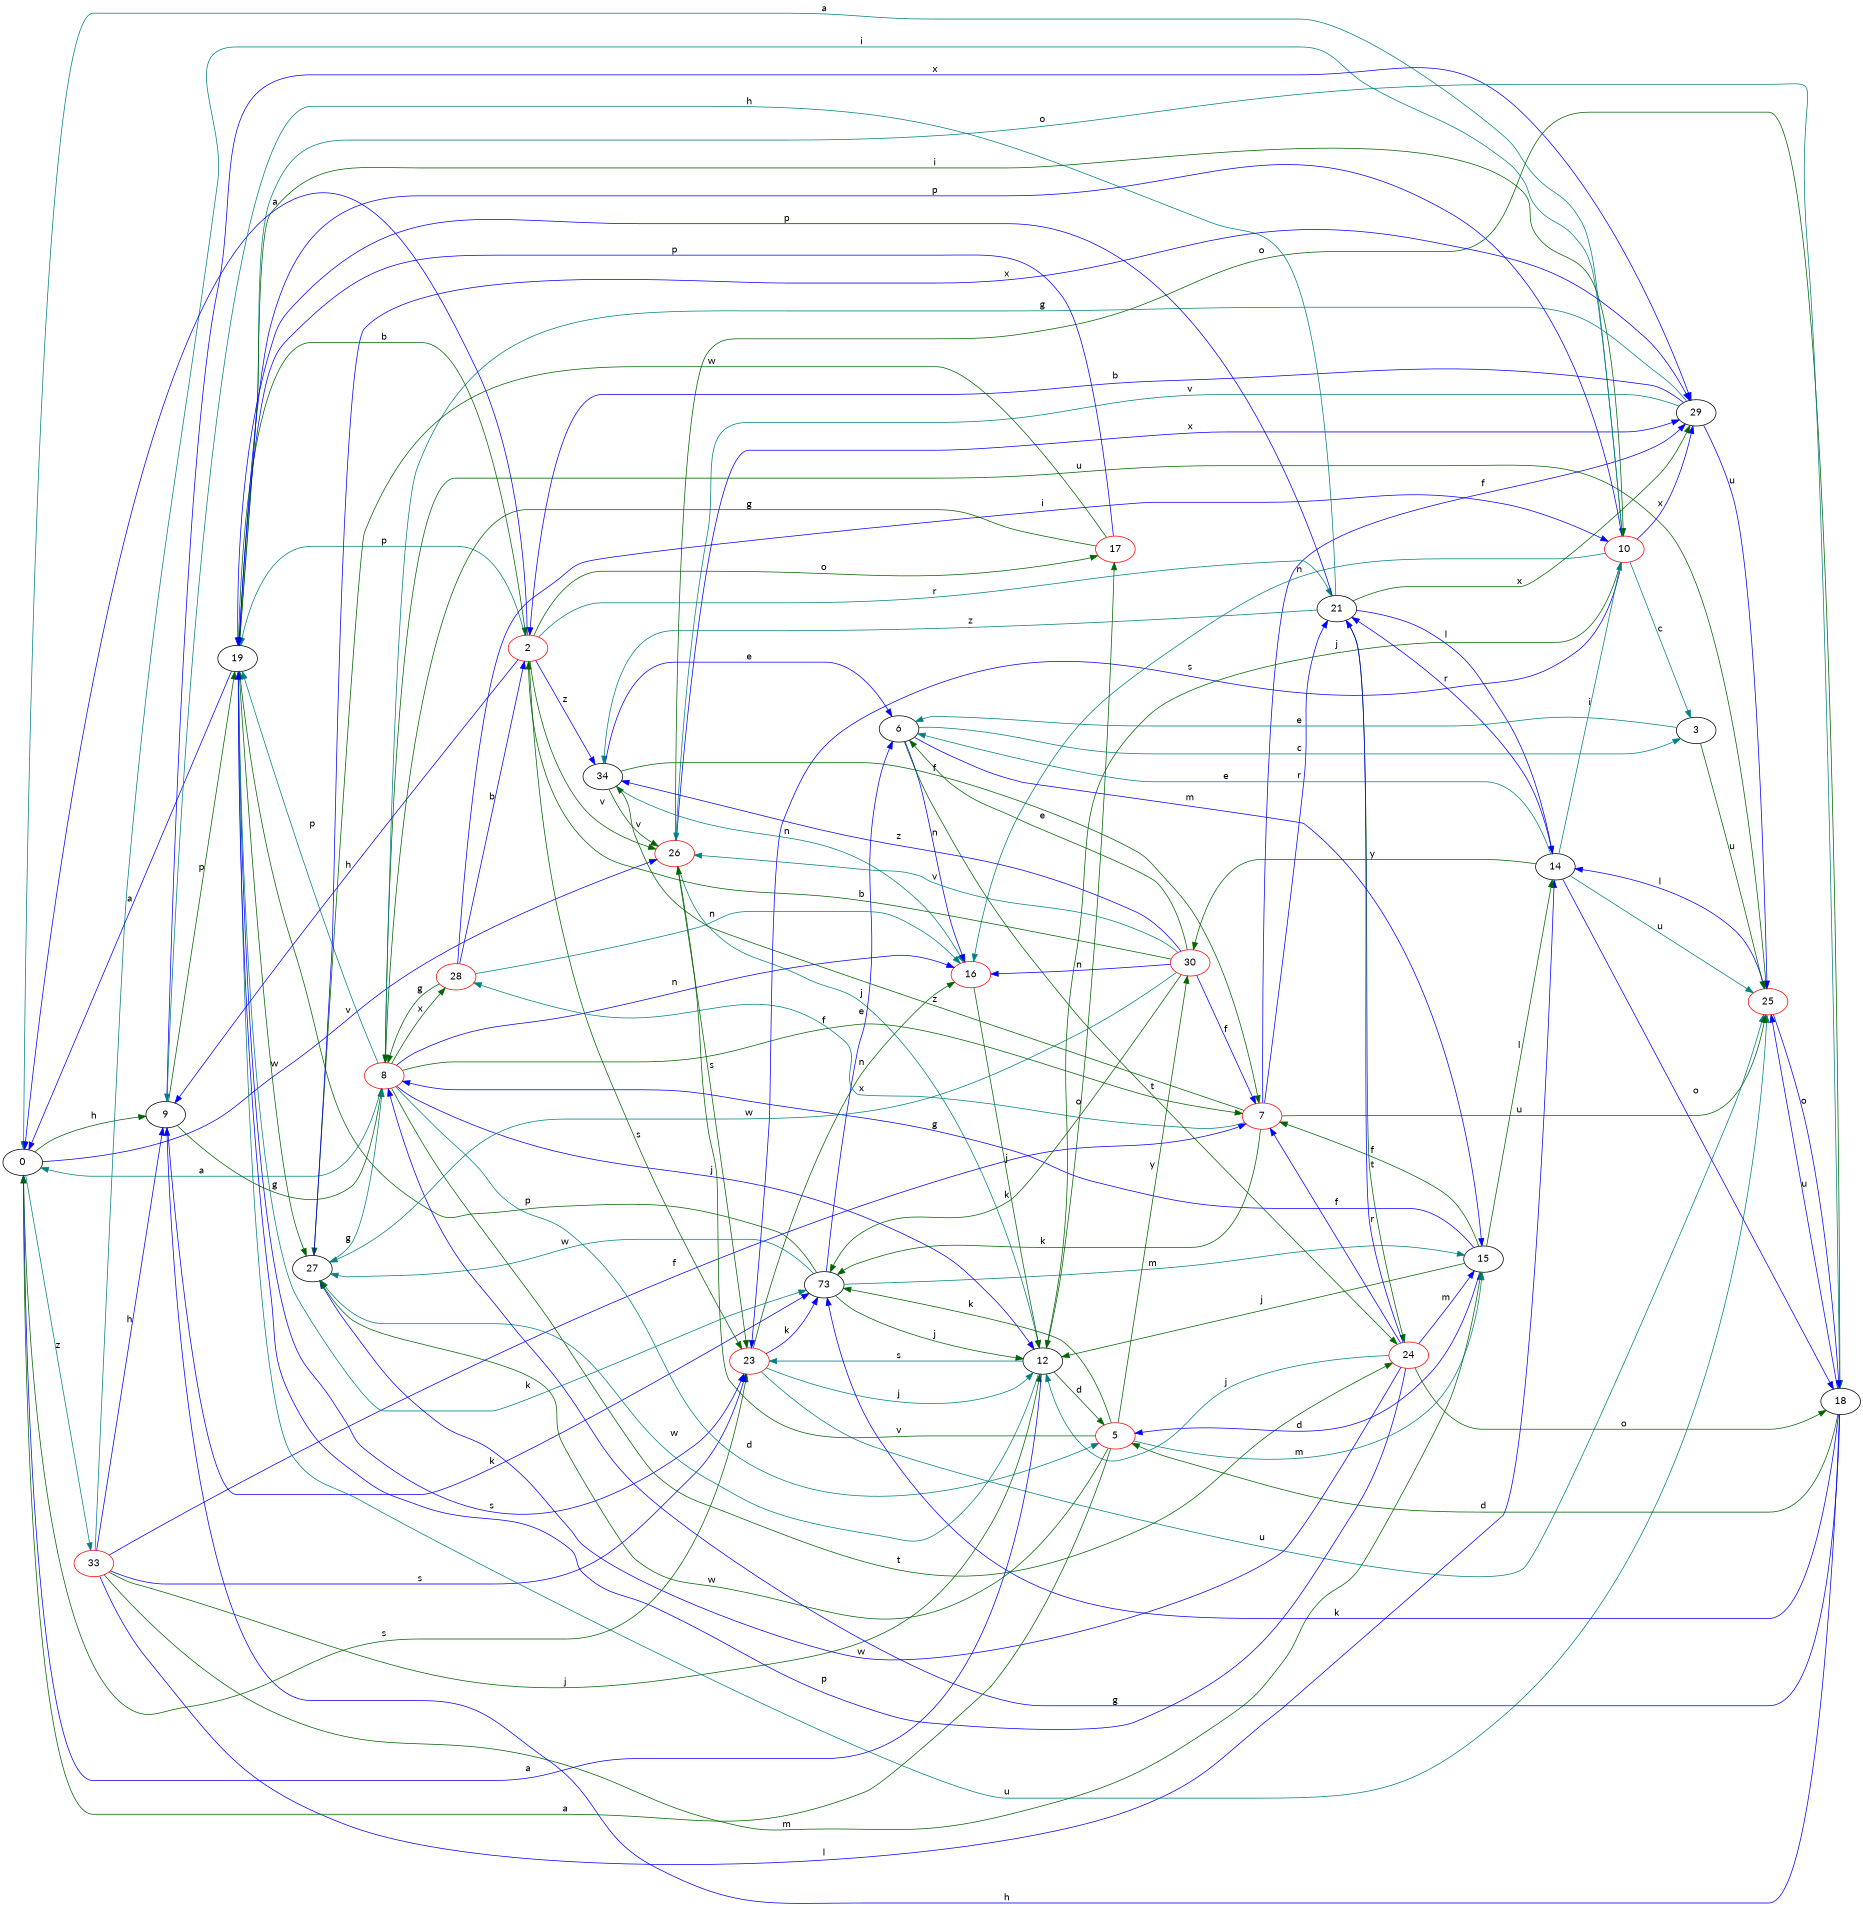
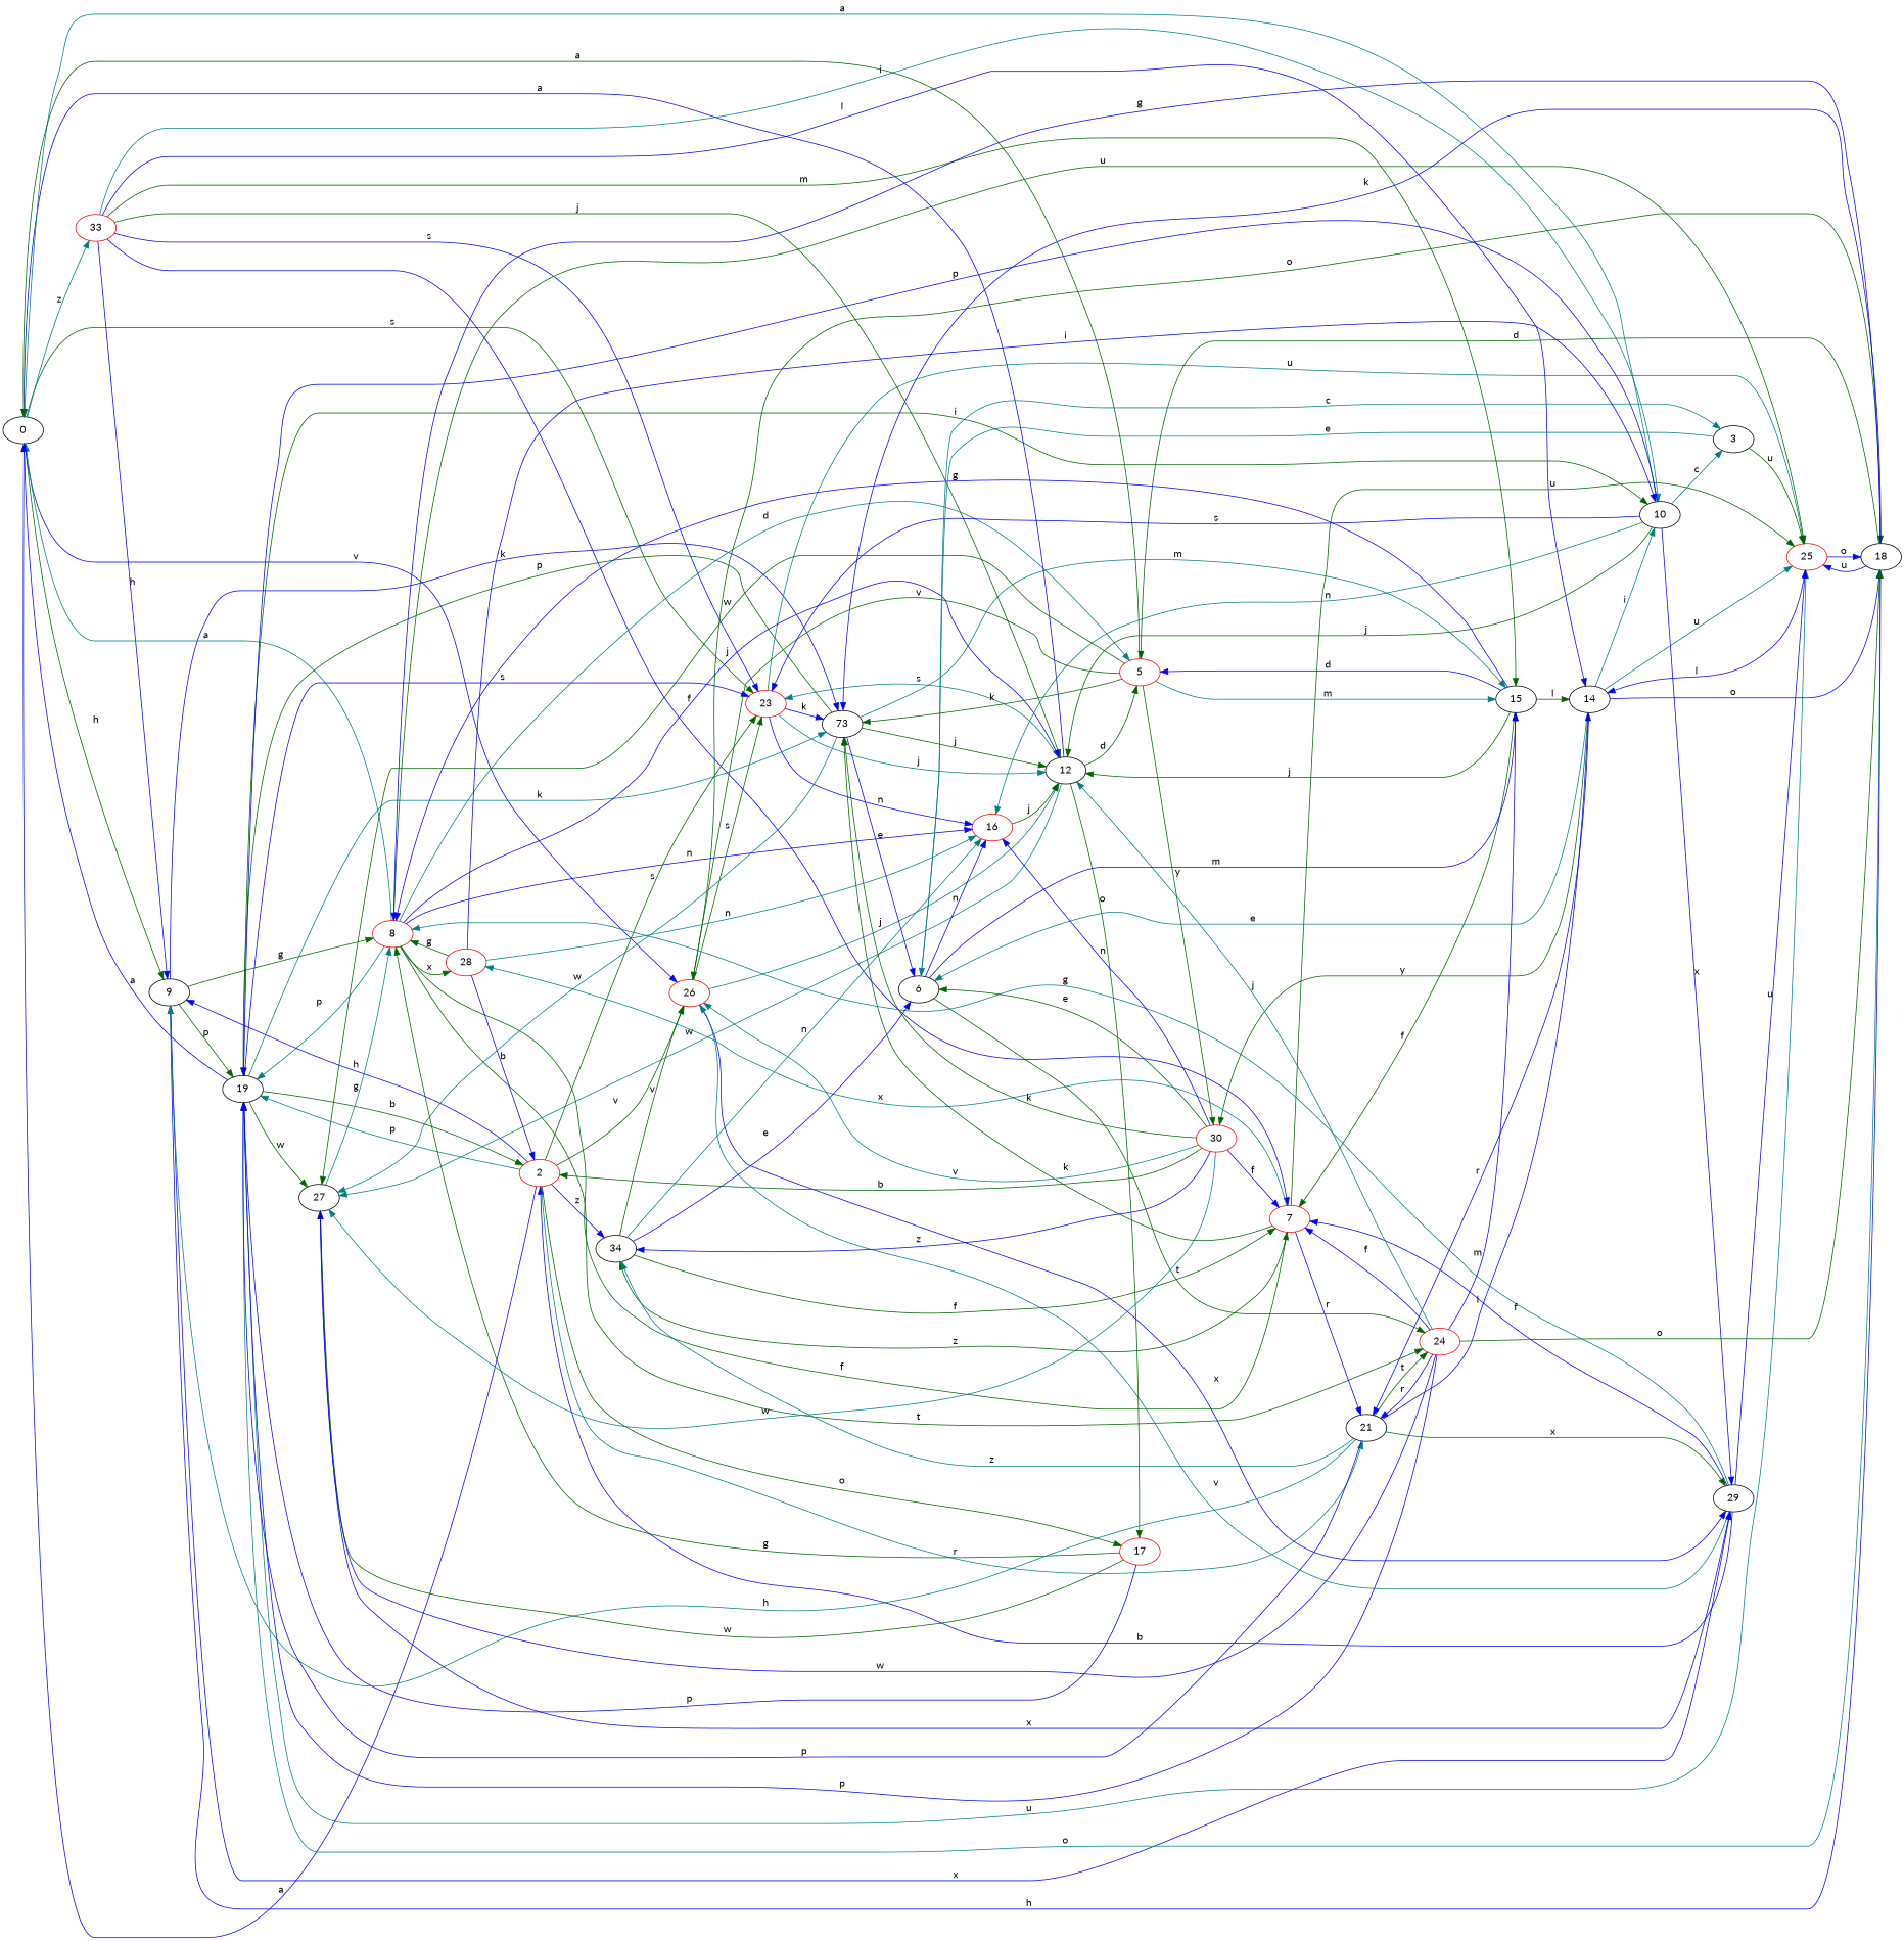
  strict digraph {
    fontname=Lato
    rankdir=LR
    node [color=black fontname=Lato]
    edge [color=blue fontname=Lato]
    0
    9
    23 [color=red]
    26 [color=red]
    33 [color=red]
    19
    n7 [label=73]
    8 [color=red]
    29
    25 [color=red]
    16 [color=red]
    12
    18
    15
    7 [color=red]
-   10 [color=red]
+   10
    14
    2 [color=red]
    17 [color=red]
    21
    34
    27
    24 [color=red]
    6
    3
    5 [color=red]
    30 [color=red]
    28 [color=red]
    0 -> 9 [color=darkgreen label=h]
    0 -> 23 [color=darkgreen label=s]
    0 -> 26 [label=v]
    0 -> 33 [color=teal label=z]
    9 -> 19 [color=darkgreen label=p]
    9 -> n7 [label=k]
    9 -> 8 [color=darkgreen label=g]
    9 -> 29 [label=x]
    23 -> n7 [label=k]
    23 -> 25 [color=teal label=u]
-   23 -> 16 [color=darkgreen label=n]
+   23 -> 16 [label=n]
    23 -> 12 [color=teal label=j]
    26 -> 23 [color=darkgreen label=s]
    26 -> 29 [label=x]
    26 -> 12 [color=teal label=j]
    26 -> 18 [color=darkgreen label=o]
    33 -> 9 [label=h]
    33 -> 23 [label=s]
    33 -> 12 [color=darkgreen label=j]
    33 -> 15 [color=darkgreen label=m]
    33 -> 7 [label=f]
    33 -> 10 [color=teal label=i]
    33 -> 14 [label=l]
    19 -> 0 [label=a]
    19 -> 23 [label=s]
    19 -> n7 [color=teal label=k]
    19 -> 25 [color=teal label=u]
    19 -> 18 [color=teal label=o]
    19 -> 10 [color=darkgreen label=i]
    19 -> 2 [color=darkgreen label=b]
    19 -> 27 [color=darkgreen label=w]
    n7 -> 19 [color=darkgreen label=p]
    n7 -> 12 [color=darkgreen label=j]
    n7 -> 15 [color=teal label=m]
    n7 -> 27 [color=teal label=w]
    n7 -> 6 [label=e]
    8 -> 0 [color=teal label=a]
    8 -> 19 [color=teal label=p]
    8 -> 25 [color=darkgreen label=u]
    8 -> 16 [label=n]
    8 -> 12 [label=j]
    8 -> 7 [color=darkgreen label=f]
    8 -> 24 [color=darkgreen label=t]
    8 -> 5 [color=teal label=d]
    8 -> 28 [color=darkgreen label=x]
    29 -> 26 [color=teal label=v]
    29 -> 8 [color=teal label=g]
    29 -> 25 [label=u]
-   7 -> 29 [label=f]
+   29 -> 7 [label=f]
    29 -> 2 [label=b]
    25 -> 18 [label=o]
    25 -> 14 [label=l]
    16 -> 12 [color=darkgreen label=j]
    12 -> 0 [label=a]
    12 -> 23 [color=teal label=s]
    12 -> 17 [color=darkgreen label=o]
    12 -> 27 [color=teal label=w]
    12 -> 5 [color=darkgreen label=d]
    18 -> 9 [label=h]
    18 -> n7 [label=k]
    18 -> 8 [label=g]
    18 -> 25 [label=u]
    18 -> 5 [color=darkgreen label=d]
    15 -> 8 [label=g]
    15 -> 12 [color=darkgreen label=j]
    15 -> 7 [color=darkgreen label=f]
    15 -> 14 [color=darkgreen label=l]
    15 -> 5 [label=d]
    7 -> n7 [color=darkgreen label=k]
    7 -> 25 [color=darkgreen label=u]
    7 -> 21 [label=r]
    7 -> 34 [color=darkgreen label=z]
    7 -> 28 [color=teal label=x]
    10 -> 0 [color=teal label=a]
    10 -> 23 [label=s]
    10 -> 19 [label=p]
    10 -> 29 [label=x]
    10 -> 16 [color=teal label=n]
    10 -> 12 [color=darkgreen label=j]
    10 -> 3 [color=teal label=c]
    14 -> 25 [color=teal label=u]
    14 -> 18 [label=o]
    14 -> 10 [color=teal label=i]
    14 -> 21 [label=r]
    14 -> 6 [color=teal label=e]
    14 -> 30 [color=darkgreen label=y]
    2 -> 0 [label=a]
    2 -> 9 [label=h]
    2 -> 23 [color=darkgreen label=s]
    2 -> 26 [color=darkgreen label=v]
    2 -> 19 [color=teal label=p]
    2 -> 17 [color=darkgreen label=o]
    2 -> 21 [color=teal label=r]
    2 -> 34 [label=z]
    17 -> 19 [label=p]
    17 -> 8 [color=darkgreen label=g]
    17 -> 27 [color=darkgreen label=w]
    21 -> 9 [color=teal label=h]
    21 -> 19 [label=p]
    21 -> 29 [color=darkgreen label=x]
    21 -> 14 [label=l]
    21 -> 34 [color=teal label=z]
    21 -> 24 [color=darkgreen label=t]
    34 -> 26 [color=darkgreen label=v]
    34 -> 16 [color=teal label=n]
    34 -> 7 [color=darkgreen label=f]
    34 -> 6 [label=e]
    27 -> 8 [color=teal label=g]
    27 -> 29 [label=x]
    24 -> 19 [label=p]
    24 -> 12 [color=teal label=j]
    24 -> 18 [color=darkgreen label=o]
    24 -> 15 [label=m]
    24 -> 7 [label=f]
    24 -> 21 [label=r]
    24 -> 27 [label=w]
    6 -> 16 [label=n]
    6 -> 15 [label=m]
    6 -> 24 [color=darkgreen label=t]
    6 -> 3 [color=teal label=c]
    3 -> 25 [color=darkgreen label=u]
    3 -> 6 [color=teal label=e]
    5 -> 0 [color=darkgreen label=a]
    5 -> 26 [color=darkgreen label=v]
    5 -> n7 [color=darkgreen label=k]
    5 -> 15 [color=teal label=m]
    5 -> 27 [color=darkgreen label=w]
    5 -> 30 [color=darkgreen label=y]
    30 -> 26 [color=teal label=v]
    30 -> n7 [color=darkgreen label=k]
    30 -> 16 [label=n]
    30 -> 7 [label=f]
    30 -> 2 [color=darkgreen label=b]
    30 -> 34 [label=z]
    30 -> 27 [color=teal label=w]
    30 -> 6 [color=darkgreen label=e]
    28 -> 8 [color=darkgreen label=g]
    28 -> 16 [color=teal label=n]
    28 -> 10 [label=i]
    28 -> 2 [label=b]
  }
